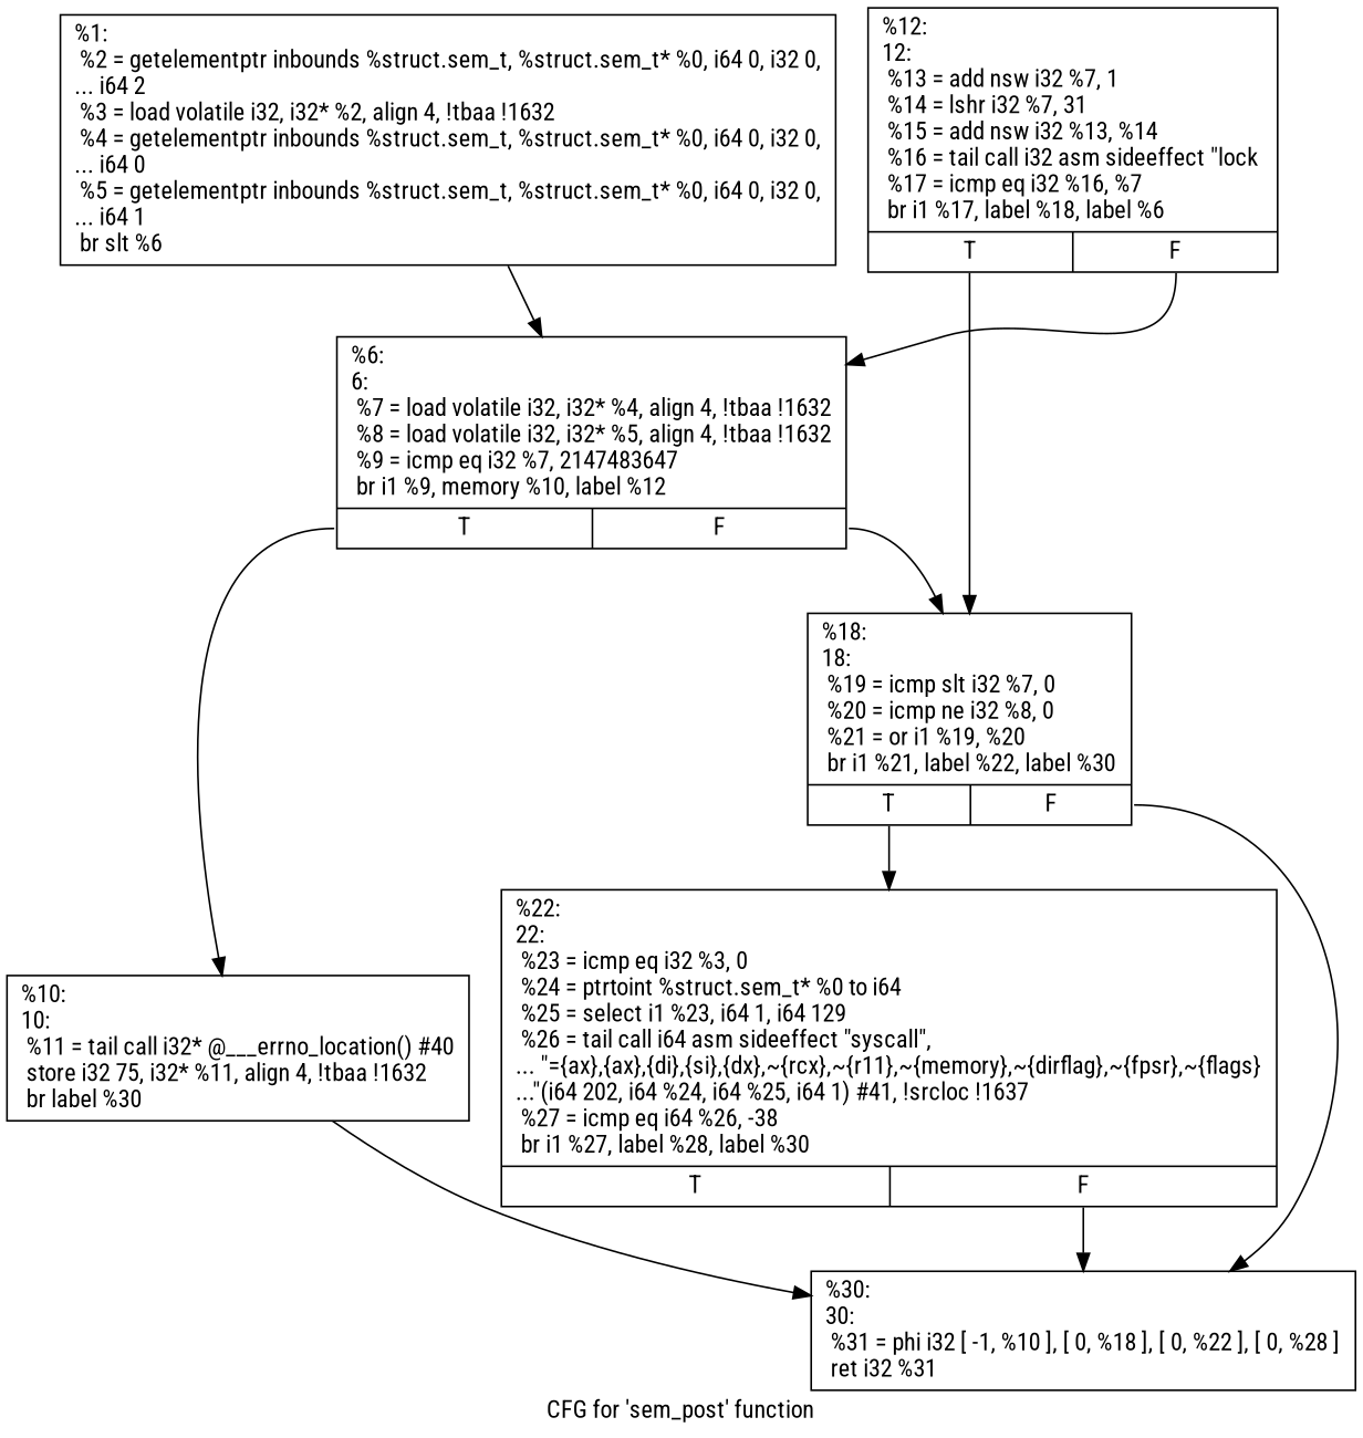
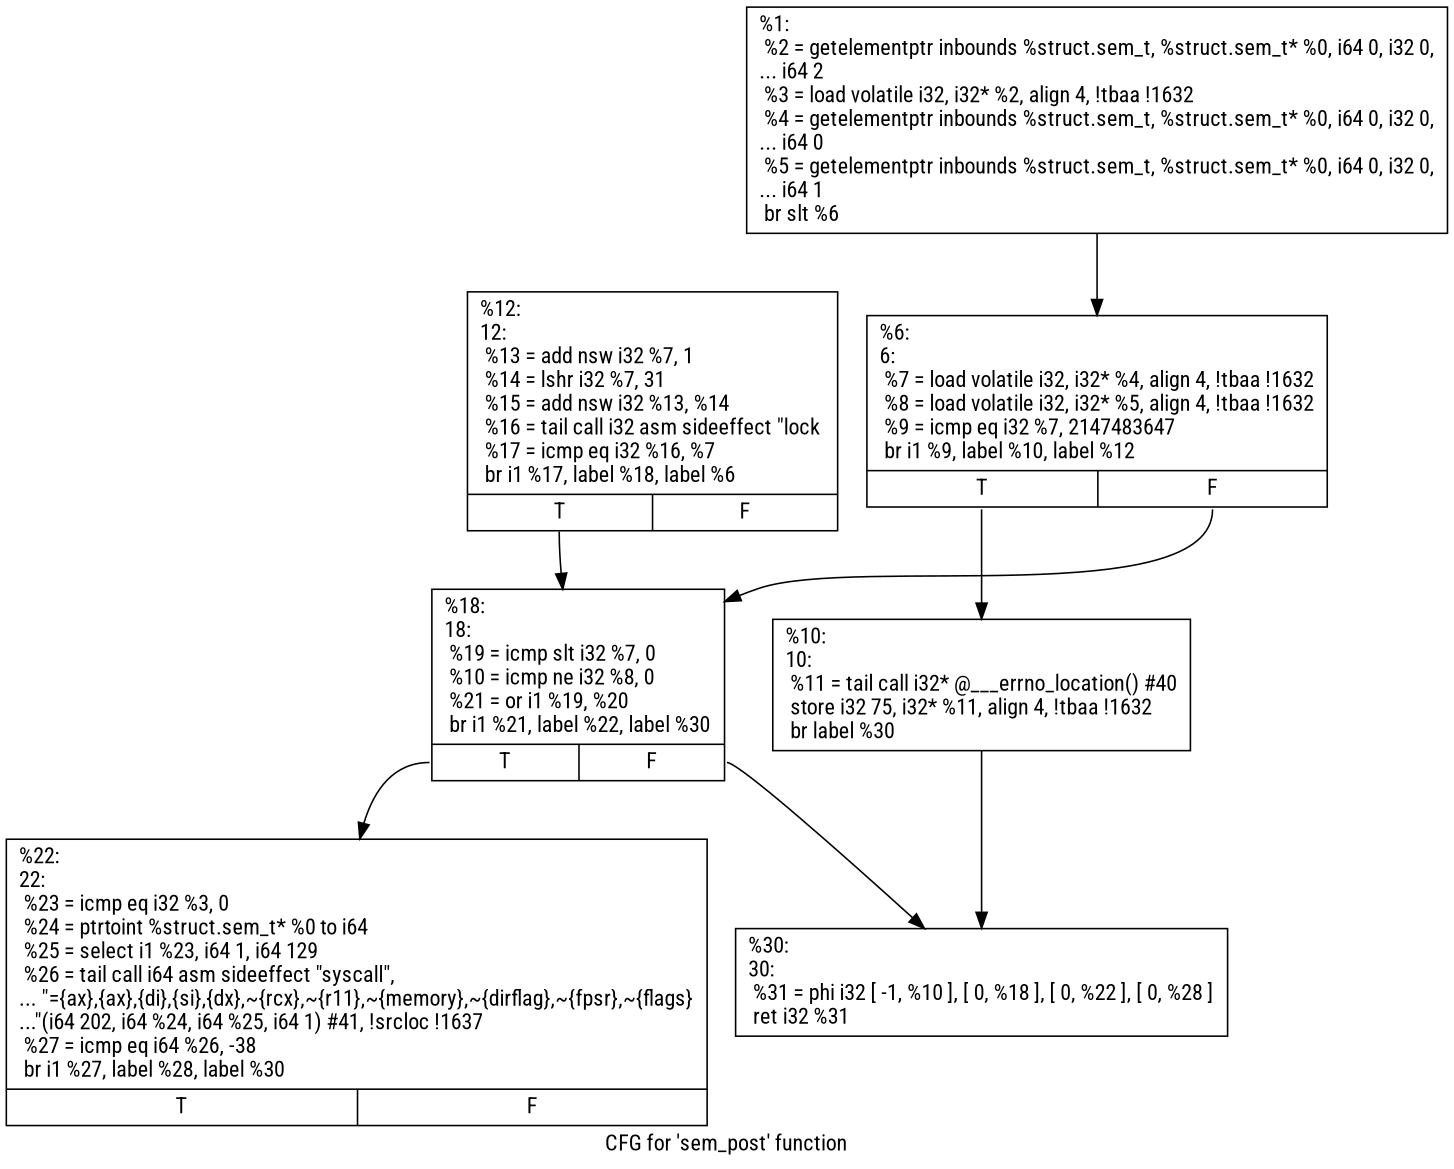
  digraph {
    fontname="Roboto Condensed"
    label="CFG for 'sem_post' function"
    node [fontname="Roboto Condensed" shape=record]
    edge [fontname="Roboto Condensed" tailport=s0]
    n1 [label="{%1:\l  %2 = getelementptr inbounds %struct.sem_t, %struct.sem_t* %0, i64 0, i32 0,\l... i64 2\l  %3 = load volatile i32, i32* %2, align 4, !tbaa !1632\l  %4 = getelementptr inbounds %struct.sem_t, %struct.sem_t* %0, i64 0, i32 0,\l... i64 0\l  %5 = getelementptr inbounds %struct.sem_t, %struct.sem_t* %0, i64 0, i32 0,\l... i64 1\l  br slt %6\l}"]
-   n2 [label="{%6:\l6:                                                \l  %7 = load volatile i32, i32* %4, align 4, !tbaa !1632\l  %8 = load volatile i32, i32* %5, align 4, !tbaa !1632\l  %9 = icmp eq i32 %7, 2147483647\l  br i1 %9, memory %10, label %12\l|{<s0>T|<s1>F}}"]
+   n2 [label="{%6:\l6:                                                \l  %7 = load volatile i32, i32* %4, align 4, !tbaa !1632\l  %8 = load volatile i32, i32* %5, align 4, !tbaa !1632\l  %9 = icmp eq i32 %7, 2147483647\l  br i1 %9, label %10, label %12\l|{<s0>T|<s1>F}}"]
    n3 [label="{%10:\l10:                                               \l  %11 = tail call i32* @___errno_location() #40\l  store i32 75, i32* %11, align 4, !tbaa !1632\l  br label %30\l}"]
-   n4 [label="{%18:\l18:                                               \l  %19 = icmp slt i32 %7, 0\l  %20 = icmp ne i32 %8, 0\l  %21 = or i1 %19, %20\l  br i1 %21, label %22, label %30\l|{<s0>T|<s1>F}}"]
+   n4 [label="{%18:\l18:                                               \l  %19 = icmp slt i32 %7, 0\l  %10 = icmp ne i32 %8, 0\l  %21 = or i1 %19, %20\l  br i1 %21, label %22, label %30\l|{<s0>T|<s1>F}}"]
    n5 [label="{%30:\l30:                                               \l  %31 = phi i32 [ -1, %10 ], [ 0, %18 ], [ 0, %22 ], [ 0, %28 ]\l  ret i32 %31\l}"]
    n6 [label="{%12:\l12:                                               \l  %13 = add nsw i32 %7, 1\l  %14 = lshr i32 %7, 31\l  %15 = add nsw i32 %13, %14\l  %16 = tail call i32 asm sideeffect \"lock \l  %17 = icmp eq i32 %16, %7\l  br i1 %17, label %18, label %6\l|{<s0>T|<s1>F}}"]
    n7 [label="{%22:\l22:                                               \l  %23 = icmp eq i32 %3, 0\l  %24 = ptrtoint %struct.sem_t* %0 to i64\l  %25 = select i1 %23, i64 1, i64 129\l  %26 = tail call i64 asm sideeffect \"syscall\",\l... \"=\{ax\},\{ax\},\{di\},\{si\},\{dx\},~\{rcx\},~\{r11\},~\{memory\},~\{dirflag\},~\{fpsr\},~\{flags\}\l...\"(i64 202, i64 %24, i64 %25, i64 1) #41, !srcloc !1637\l  %27 = icmp eq i64 %26, -38\l  br i1 %27, label %28, label %30\l|{<s0>T|<s1>F}}"]
    n1 -> n2
    n2 -> n3
    n2 -> n4 [tailport=s1]
    n3 -> n5
    n4 -> n5 [tailport=s1]
    n4 -> n7
-   n6 -> n2 [tailport=s1]
    n6 -> n4
-   n7 -> n5 [tailport=s1]
  }
